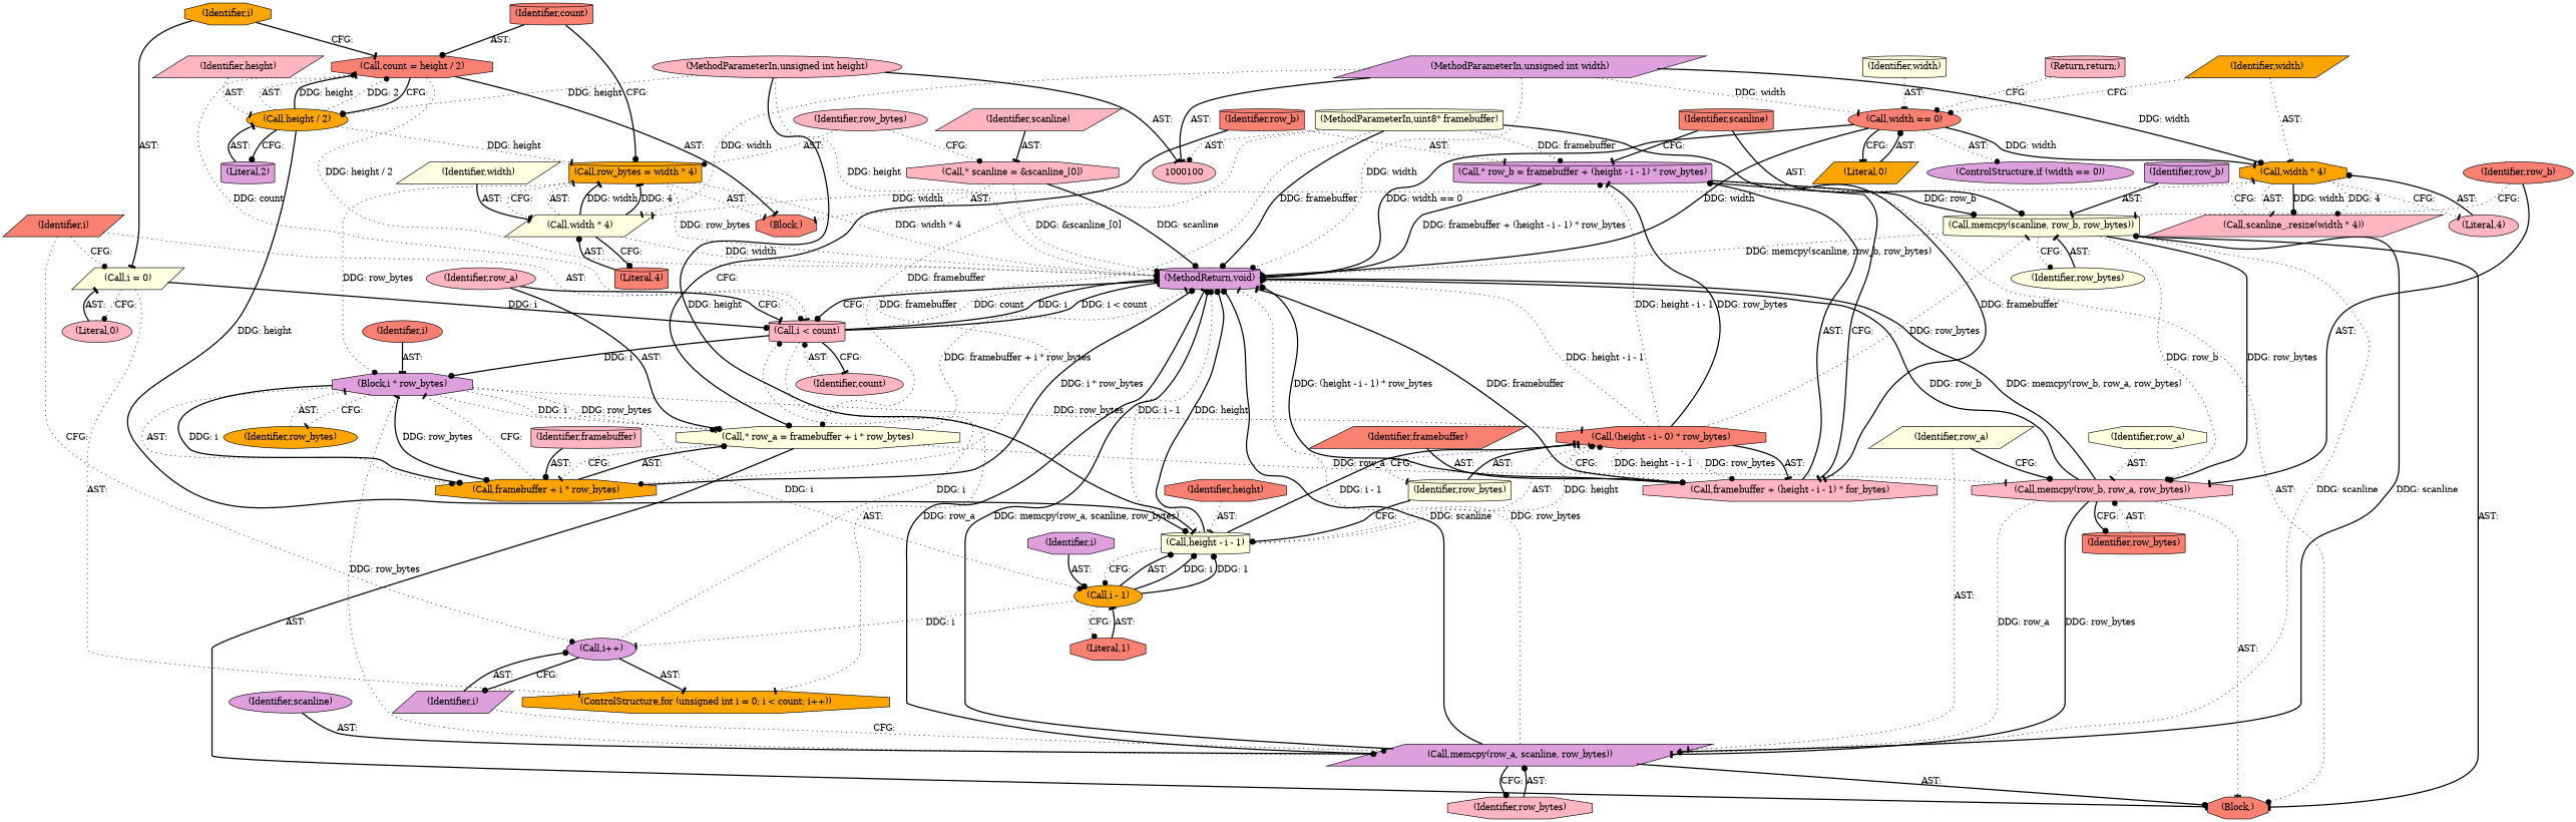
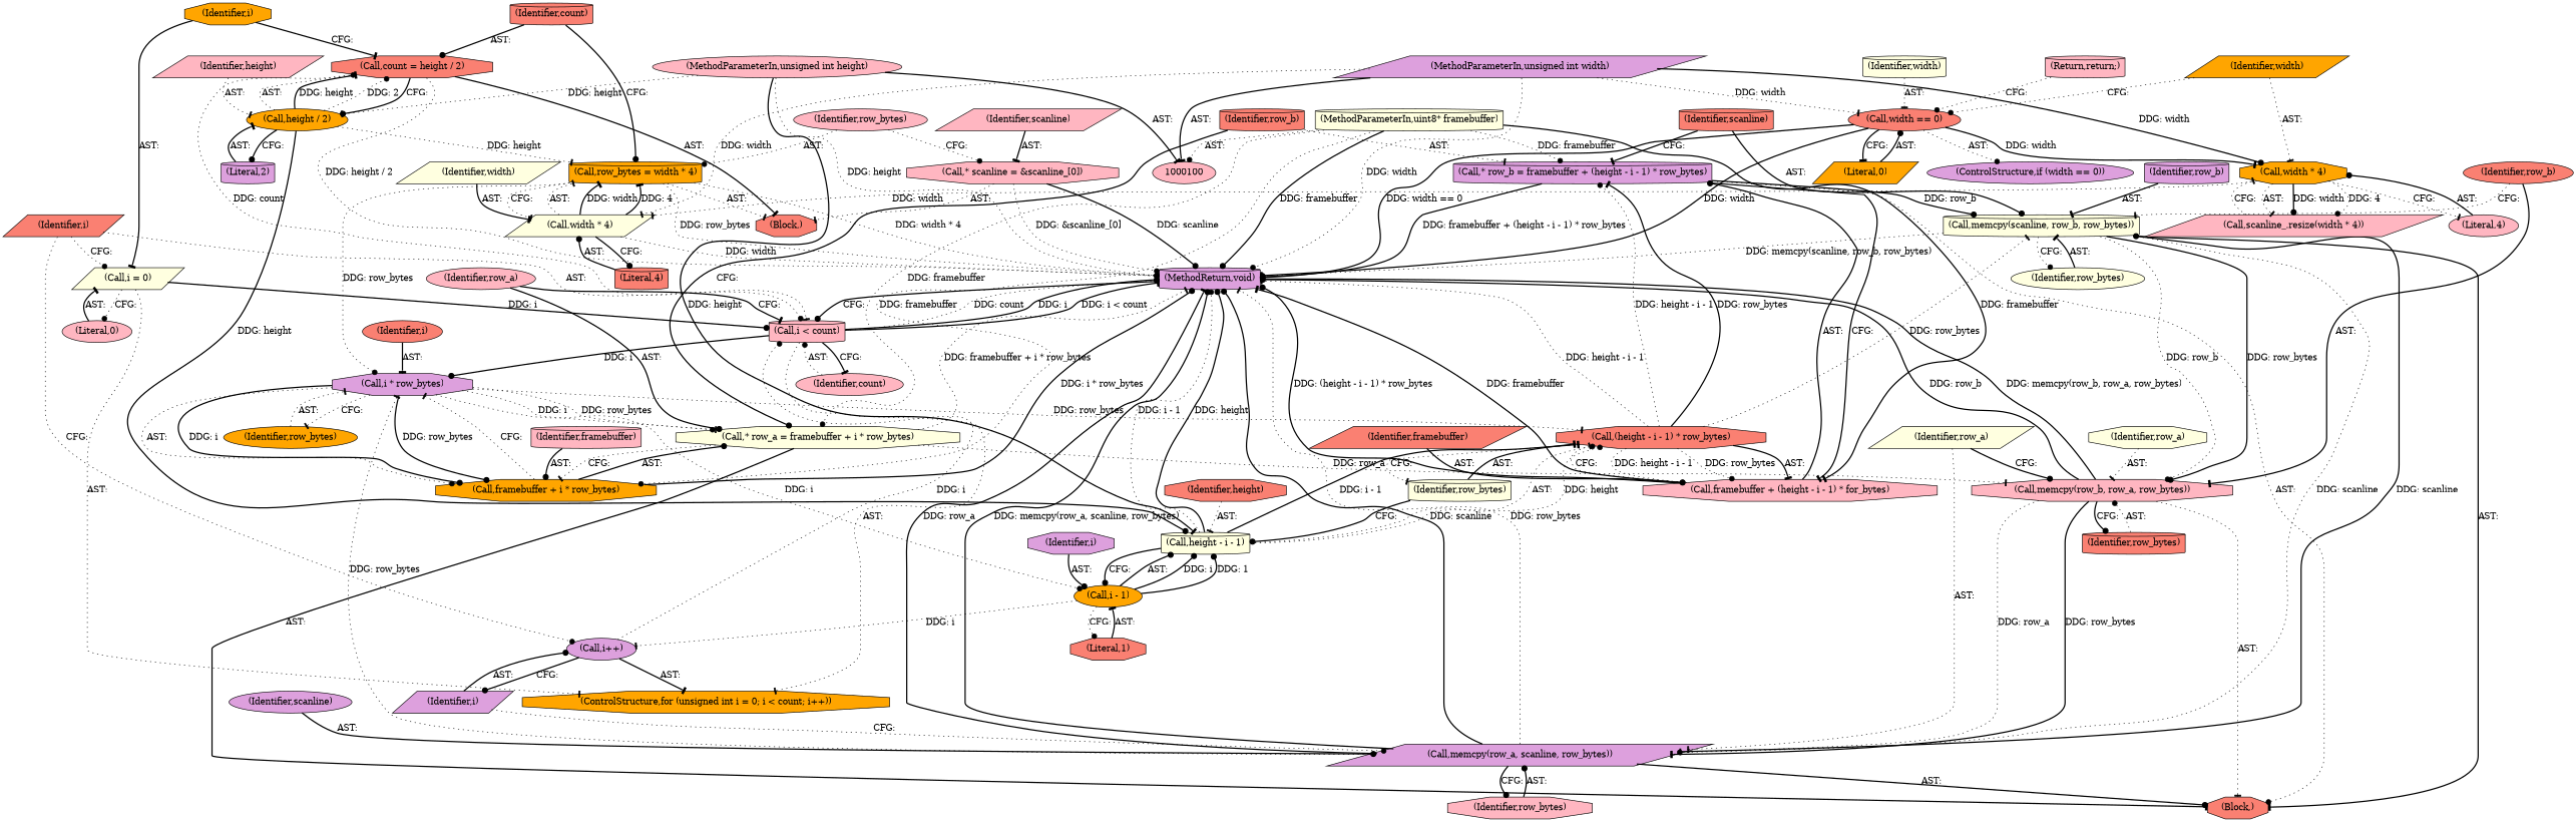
  digraph {
    node [fillcolor=lightpink shape=cylinder style=filled]
    edge [arrowhead=dot style=bold]
    n1 [fillcolor=plum label="(Call,* row_b = framebuffer + (height - i - 1) * row_bytes)"]
    n2 [fillcolor=lightyellow label="(Call,memcpy(scanline, row_b, row_bytes))"]
    n3 [label="(Call,framebuffer + (height - i - 1) * for_bytes)" shape=octagon]
    n4 [fillcolor=plum label="(MethodReturn,void)"]
    n5 [fillcolor=salmon label="(Block,)" shape=octagon]
    n6 [fillcolor=plum label="(Call,memcpy(row_a, scanline, row_bytes))" shape=parallelogram]
    n7 [label="(Call,memcpy(row_b, row_a, row_bytes))" shape=octagon]
    n8 [fillcolor=lightyellow label="(Identifier,row_bytes)" shape=ellipse]
-   n9 [fillcolor=salmon label="(Call,(height - i - 0) * row_bytes)" shape=octagon]
+   n9 [fillcolor=salmon label="(Call,(height - i - 1) * row_bytes)" shape=octagon]
    n10 [label="(Call,i < count)"]
    n11 [fillcolor=lightyellow label="(MethodParameterIn,uint8* framebuffer)"]
    n12 [fillcolor=lightyellow label="(Call,* row_a = framebuffer + i * row_bytes)" shape=octagon]
    n13 [fillcolor=orange label="(Call,framebuffer + i * row_bytes)" shape=octagon]
    1000100 [shape=ellipse]
-   n15 [fillcolor=plum label="(Block,i * row_bytes)" shape=octagon]
+   n15 [fillcolor=plum label="(Call,i * row_bytes)" shape=octagon]
    n16 [fillcolor=lightyellow label="(Identifier,row_bytes)"]
    n17 [fillcolor=lightyellow label="(Call,height - i - 1)"]
    n18 [fillcolor=orange label="(Call,i - 1)" shape=ellipse]
    n19 [fillcolor=plum label="(Call,i++)" shape=ellipse]
    n20 [fillcolor=salmon label="(Literal,1)" shape=octagon]
    n21 [fillcolor=orange label="(Call,height / 2)" shape=ellipse]
    n22 [fillcolor=salmon label="(Call,count = height / 2)" shape=octagon]
    n23 [fillcolor=plum label="(Literal,2)"]
    n24 [fillcolor=orange label="(Call,row_bytes = width * 4)"]
    n25 [fillcolor=salmon label="(Block,)" shape=octagon]
    n26 [label="(MethodParameterIn,unsigned int height)" shape=ellipse]
    n27 [fillcolor=orange label="(ControlStructure,for (unsigned int i = 0; i < count; i++))" shape=octagon]
    n28 [fillcolor=plum label="(Identifier,i)" shape=parallelogram]
    n29 [fillcolor=orange label="(Identifier,row_bytes)" shape=ellipse]
    n30 [label="(Identifier,count)" shape=ellipse]
    n31 [fillcolor=lightyellow label="(Call,i = 0)" shape=parallelogram]
    n32 [label="(Literal,0)" shape=ellipse]
    n33 [fillcolor=lightyellow label="(Call,width * 4)" shape=parallelogram]
    n34 [fillcolor=salmon label="(Literal,4)"]
    n35 [fillcolor=orange label="(Call,width * 4)" shape=octagon]
    n36 [label="(Literal,4)" shape=ellipse]
    n37 [label="(Call,scanline_.resize(width * 4))" shape=parallelogram]
    n38 [fillcolor=salmon label="(Call,width == 0)" shape=ellipse]
    n39 [fillcolor=plum label="(ControlStructure,if (width == 0))" shape=ellipse]
    n40 [fillcolor=orange label="(Literal,0)" shape=parallelogram]
    n41 [fillcolor=plum label="(MethodParameterIn,unsigned int width)" shape=parallelogram]
    n42 [label="(Identifier,row_bytes)" shape=octagon]
    n43 [fillcolor=salmon label="(Identifier,row_bytes)"]
    n44 [label="(Call,* scanline = &scanline_[0])" shape=octagon]
    n45 [fillcolor=salmon label="(Identifier,height)" shape=octagon]
    n46 [fillcolor=lightyellow label="(Identifier,row_a)" shape=parallelogram]
    n47 [fillcolor=salmon label="(Identifier,i)" shape=parallelogram]
    n48 [fillcolor=lightyellow label="(Identifier,row_a)" shape=octagon]
    n49 [fillcolor=orange label="(Identifier,i)" shape=octagon]
    n50 [label="(Identifier,scanline)" shape=parallelogram]
    n51 [label="(Identifier,row_bytes)" shape=ellipse]
    n52 [label="(Identifier,height)" shape=parallelogram]
    n53 [fillcolor=salmon label="(Identifier,row_b)"]
    n54 [fillcolor=plum label="(Identifier,scanline)" shape=ellipse]
    n55 [label="(Identifier,framebuffer)"]
    n56 [label="(Return,return;)"]
    n57 [fillcolor=salmon label="(Identifier,i)" shape=ellipse]
    n58 [fillcolor=salmon label="(Identifier,count)"]
    n59 [fillcolor=lightyellow label="(Identifier,width)" shape=parallelogram]
    n60 [label="(Identifier,row_a)" shape=ellipse]
    n61 [fillcolor=lightyellow label="(Identifier,width)"]
    n62 [fillcolor=salmon label="(Identifier,row_b)" shape=ellipse]
    n63 [fillcolor=salmon label="(Identifier,framebuffer)" shape=parallelogram]
    n64 [fillcolor=orange label="(Identifier,width)" shape=parallelogram]
    n65 [fillcolor=plum label="(Identifier,row_b)"]
    n66 [fillcolor=salmon label="(Identifier,scanline)"]
    n67 [fillcolor=plum label="(Identifier,i)" shape=octagon]
    n1 -> n2 [label="DDG: row_b"]
    n1 -> n3 [arrowhead=tee label="CFG: "]
    n1 -> n4 [arrowhead=tee label="DDG: framebuffer + (height - i - 1) * row_bytes"]
    n1 -> n5 [label="AST: " style=dotted]
    n2 -> n4 [label="DDG: memcpy(scanline, row_b, row_bytes)" style=dotted]
    n2 -> n5 [arrowhead=tee label="AST: "]
    n2 -> n6 [label="DDG: scanline" style=dotted]
    n2 -> n7 [label="DDG: row_b" style=dotted]
    n2 -> n7 [label="DDG: row_bytes"]
    n2 -> n8 [label="CFG: " style=dotted]
    n3 -> n1 [label="AST: "]
    n3 -> n4 [label="DDG: (height - i - 1) * row_bytes"]
    n3 -> n4 [arrowhead=tee label="DDG: framebuffer"]
    n3 -> n9 [arrowhead=tee label="CFG: " style=dotted]
    n4 -> n10 [label="CFG: "]
    n6 -> n2 [label="DDG: scanline"]
    n6 -> n4 [label="DDG: memcpy(row_a, scanline, row_bytes)"]
    n6 -> n4 [arrowhead=tee label="DDG: row_a"]
    n6 -> n4 [label="DDG: scanline"]
    n6 -> n4 [arrowhead=tee label="DDG: row_bytes" style=dotted]
    n6 -> n5 [label="AST: "]
    n6 -> n15 [arrowhead=tee label="DDG: row_bytes" style=dotted]
    n6 -> n42 [label="CFG: "]
    n7 -> n4 [label="DDG: row_b"]
    n7 -> n4 [arrowhead=tee label="DDG: memcpy(row_b, row_a, row_bytes)"]
    n7 -> n5 [arrowhead=tee label="AST: " style=dotted]
    n7 -> n6 [arrowhead=tee label="DDG: row_a" style=dotted]
    n7 -> n6 [arrowhead=tee label="DDG: row_bytes"]
    n7 -> n43 [label="CFG: "]
    n8 -> n2 [arrowhead=tee label="AST: "]
    n9 -> n1 [label="DDG: height - i - 1" style=dotted]
    n9 -> n1 [arrowhead=tee label="DDG: row_bytes"]
    n9 -> n2 [arrowhead=tee label="DDG: row_bytes" style=dotted]
    n9 -> n3 [arrowhead=tee label="AST: "]
    n9 -> n3 [label="DDG: height - i - 1" style=dotted]
    n9 -> n3 [label="DDG: row_bytes" style=dotted]
    n9 -> n4 [arrowhead=tee label="DDG: height - i - 1" style=dotted]
    n9 -> n16 [arrowhead=tee label="CFG: " style=dotted]
    n10 -> n4 [label="DDG: count" style=dotted]
    n10 -> n4 [label="DDG: i"]
    n10 -> n4 [arrowhead=tee label="DDG: i < count"]
    n10 -> n15 [label="DDG: i"]
    n10 -> n27 [arrowhead=tee label="AST: " style=dotted]
    n10 -> n30 [arrowhead=tee label="CFG: "]
    n11 -> n1 [label="DDG: framebuffer" style=dotted]
    n11 -> n3 [arrowhead=tee label="DDG: framebuffer"]
    n11 -> n4 [label="DDG: framebuffer"]
    n11 -> n12 [label="DDG: framebuffer" style=dotted]
    n11 -> n13 [label="DDG: framebuffer" style=dotted]
    n11 -> 1000100 [label="AST: " style=dotted]
    n12 -> n4 [arrowhead=tee label="DDG: framebuffer + i * row_bytes" style=dotted]
    n12 -> n5 [arrowhead=tee label="AST: "]
    n12 -> n7 [arrowhead=tee label="DDG: row_a" style=dotted]
    n12 -> n13 [arrowhead=tee label="CFG: " style=dotted]
    n13 -> n4 [label="DDG: i * row_bytes"]
    n13 -> n12 [label="AST: "]
    n13 -> n15 [arrowhead=tee label="CFG: " style=dotted]
    n15 -> n9 [arrowhead=tee label="DDG: row_bytes" style=dotted]
    n15 -> n12 [arrowhead=tee label="DDG: i" style=dotted]
    n15 -> n12 [label="DDG: row_bytes" style=dotted]
    n15 -> n13 [label="AST: " style=dotted]
    n15 -> n13 [label="DDG: i"]
    n15 -> n13 [label="DDG: row_bytes"]
    n15 -> n18 [label="DDG: i" style=dotted]
    n15 -> n29 [arrowhead=tee label="CFG: " style=dotted]
    n16 -> n9 [arrowhead=tee label="AST: "]
    n16 -> n17 [label="CFG: "]
    n17 -> n4 [label="DDG: i - 1" style=dotted]
    n17 -> n4 [label="DDG: height"]
    n17 -> n9 [label="AST: " style=dotted]
    n17 -> n9 [label="DDG: height" style=dotted]
    n17 -> n9 [arrowhead=tee label="DDG: i - 1"]
-   n17 -> n18 [label="CFG: " style=dotted]
+   n17 -> n18 [label="CFG: "]
    n18 -> n17 [label="AST: "]
    n18 -> n17 [label="DDG: i"]
    n18 -> n17 [label="DDG: 1"]
    n18 -> n19 [arrowhead=tee label="DDG: i" style=dotted]
    n18 -> n20 [label="CFG: " style=dotted]
    n19 -> n10 [label="DDG: i" style=dotted]
    n19 -> n27 [arrowhead=tee label="AST: "]
    n19 -> n28 [label="CFG: "]
    n20 -> n18 [arrowhead=tee label="AST: "]
    n21 -> n17 [label="DDG: height"]
    n21 -> n22 [label="AST: " style=dotted]
    n21 -> n22 [arrowhead=tee label="DDG: height"]
    n21 -> n22 [label="DDG: 2" style=dotted]
    n21 -> n23 [label="CFG: "]
    n21 -> n24 [arrowhead=tee label="DDG: height" style=dotted]
    n22 -> n4 [label="DDG: height / 2" style=dotted]
    n22 -> n10 [arrowhead=tee label="DDG: count" style=dotted]
    n22 -> n21 [label="CFG: "]
    n22 -> n25 [arrowhead=tee label="AST: "]
    n23 -> n21 [arrowhead=tee label="AST: "]
    n24 -> n4 [label="DDG: row_bytes" style=dotted]
    n24 -> n4 [arrowhead=tee label="DDG: width * 4" style=dotted]
    n24 -> n15 [label="DDG: row_bytes" style=dotted]
    n24 -> n25 [arrowhead=tee label="AST: " style=dotted]
    n24 -> n33 [arrowhead=tee label="CFG: " style=dotted]
    n26 -> n4 [arrowhead=tee label="DDG: height" style=dotted]
    n26 -> 1000100 [arrowhead=tee label="AST: "]
    n26 -> n17 [arrowhead=tee label="DDG: height"]
    n26 -> n21 [arrowhead=tee label="DDG: height" style=dotted]
    n28 -> n6 [label="CFG: " style=dotted]
    n28 -> n19 [label="AST: "]
    n29 -> n15 [arrowhead=tee label="AST: " style=dotted]
    n30 -> n10 [label="AST: " style=dotted]
    n31 -> n10 [label="DDG: i"]
    n31 -> n27 [arrowhead=tee label="AST: " style=dotted]
    n31 -> n32 [label="CFG: " style=dotted]
    n32 -> n31 [arrowhead=tee label="AST: "]
    n33 -> n4 [label="DDG: width" style=dotted]
    n33 -> n24 [arrowhead=tee label="AST: " style=dotted]
    n33 -> n24 [arrowhead=tee label="DDG: width"]
    n33 -> n24 [arrowhead=tee label="DDG: 4"]
    n33 -> n34 [label="CFG: "]
    n34 -> n33 [label="AST: "]
    n35 -> n33 [arrowhead=tee label="DDG: width" style=dotted]
    n35 -> n36 [arrowhead=tee label="CFG: " style=dotted]
    n35 -> n37 [arrowhead=tee label="AST: " style=dotted]
    n35 -> n37 [label="DDG: width"]
    n35 -> n37 [label="DDG: 4" style=dotted]
    n36 -> n35 [label="AST: "]
    n37 -> n35 [arrowhead=tee label="CFG: " style=dotted]
    n38 -> n4 [arrowhead=tee label="DDG: width"]
    n38 -> n4 [label="DDG: width == 0"]
    n38 -> n35 [arrowhead=tee label="DDG: width"]
    n38 -> n39 [label="AST: " style=dotted]
    n38 -> n40 [arrowhead=tee label="CFG: "]
    n40 -> n38 [label="AST: "]
    n41 -> n4 [label="DDG: width" style=dotted]
    n41 -> 1000100 [arrowhead=tee label="AST: "]
    n41 -> n33 [arrowhead=tee label="DDG: width" style=dotted]
    n41 -> n35 [label="DDG: width"]
    n41 -> n38 [arrowhead=tee label="DDG: width" style=dotted]
    n42 -> n6 [label="AST: "]
    n43 -> n7 [label="AST: " style=dotted]
    n44 -> n4 [label="DDG: &scanline_[0]" style=dotted]
    n44 -> n4 [label="DDG: scanline"]
    n44 -> n25 [arrowhead=tee label="AST: " style=dotted]
    n45 -> n17 [arrowhead=tee label="AST: " style=dotted]
    n46 -> n6 [arrowhead=tee label="AST: " style=dotted]
    n46 -> n7 [label="CFG: "]
    n47 -> n10 [label="AST: " style=dotted]
    n47 -> n19 [label="CFG: " style=dotted]
    n47 -> n31 [label="CFG: " style=dotted]
    n48 -> n7 [arrowhead=tee label="AST: " style=dotted]
    n49 -> n22 [arrowhead=tee label="CFG: "]
    n49 -> n31 [arrowhead=tee label="AST: "]
    n50 -> n44 [arrowhead=tee label="AST: "]
    n51 -> n24 [label="AST: " style=dotted]
    n51 -> n44 [label="CFG: " style=dotted]
    n52 -> n21 [arrowhead=tee label="AST: " style=dotted]
    n53 -> n1 [arrowhead=tee label="AST: " style=dotted]
    n53 -> n12 [label="CFG: "]
    n54 -> n6 [label="AST: "]
    n55 -> n13 [label="AST: "]
    n56 -> n38 [label="CFG: " style=dotted]
    n57 -> n15 [arrowhead=tee label="AST: "]
    n58 -> n22 [label="AST: "]
    n58 -> n24 [label="CFG: "]
    n59 -> n33 [arrowhead=tee label="AST: "]
    n60 -> n10 [arrowhead=tee label="CFG: "]
    n60 -> n12 [label="AST: "]
    n61 -> n38 [arrowhead=tee label="AST: " style=dotted]
    n62 -> n2 [arrowhead=tee label="CFG: " style=dotted]
    n62 -> n7 [arrowhead=tee label="AST: "]
    n63 -> n3 [label="AST: "]
    n64 -> n35 [arrowhead=tee label="AST: " style=dotted]
    n64 -> n38 [label="CFG: " style=dotted]
    n65 -> n2 [arrowhead=tee label="AST: "]
    n66 -> n1 [arrowhead=tee label="CFG: "]
    n66 -> n2 [label="AST: "]
    n67 -> n18 [label="AST: "]
  }
